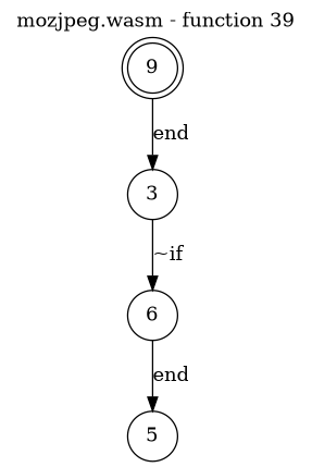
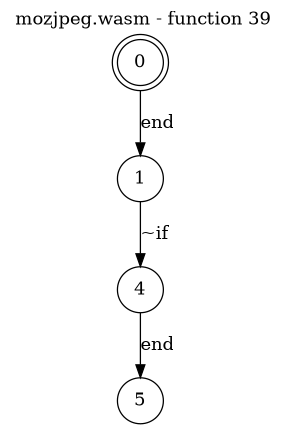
  digraph {
    label="mozjpeg.wasm - function 39"
    labelfontcolor=black
    labelfontname=Helvetica
    labelfontsize=16
    labelloc=t
    node [shape=circle]
-   0 [shape=doublecircle label=9]
-   1 [label=3]
-   4 [label=6]
+   0 [shape=doublecircle]
+   1
+   4
    5
    0 -> 1 [label=end]
    1 -> 4 [label="~if"]
    4 -> 5 [label=end]
  }
